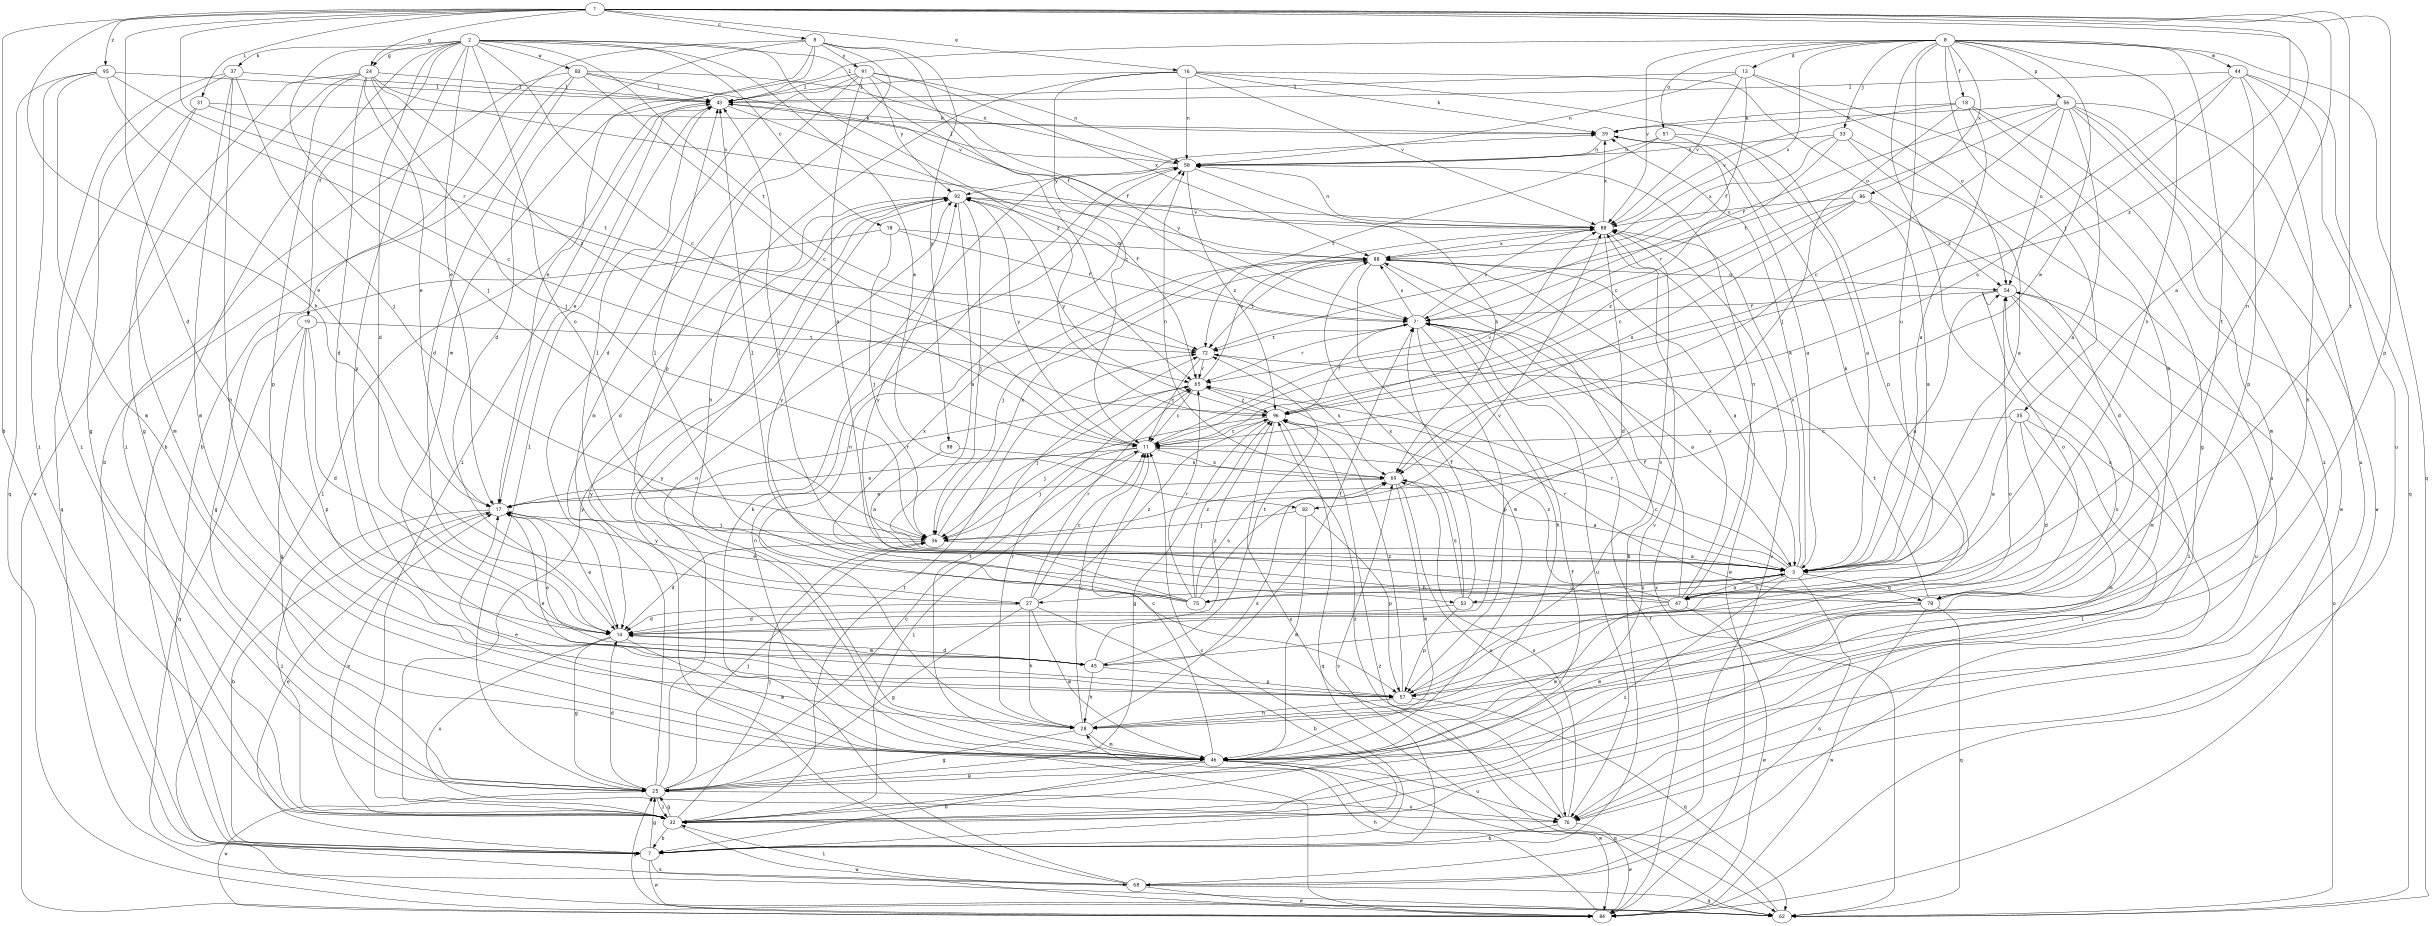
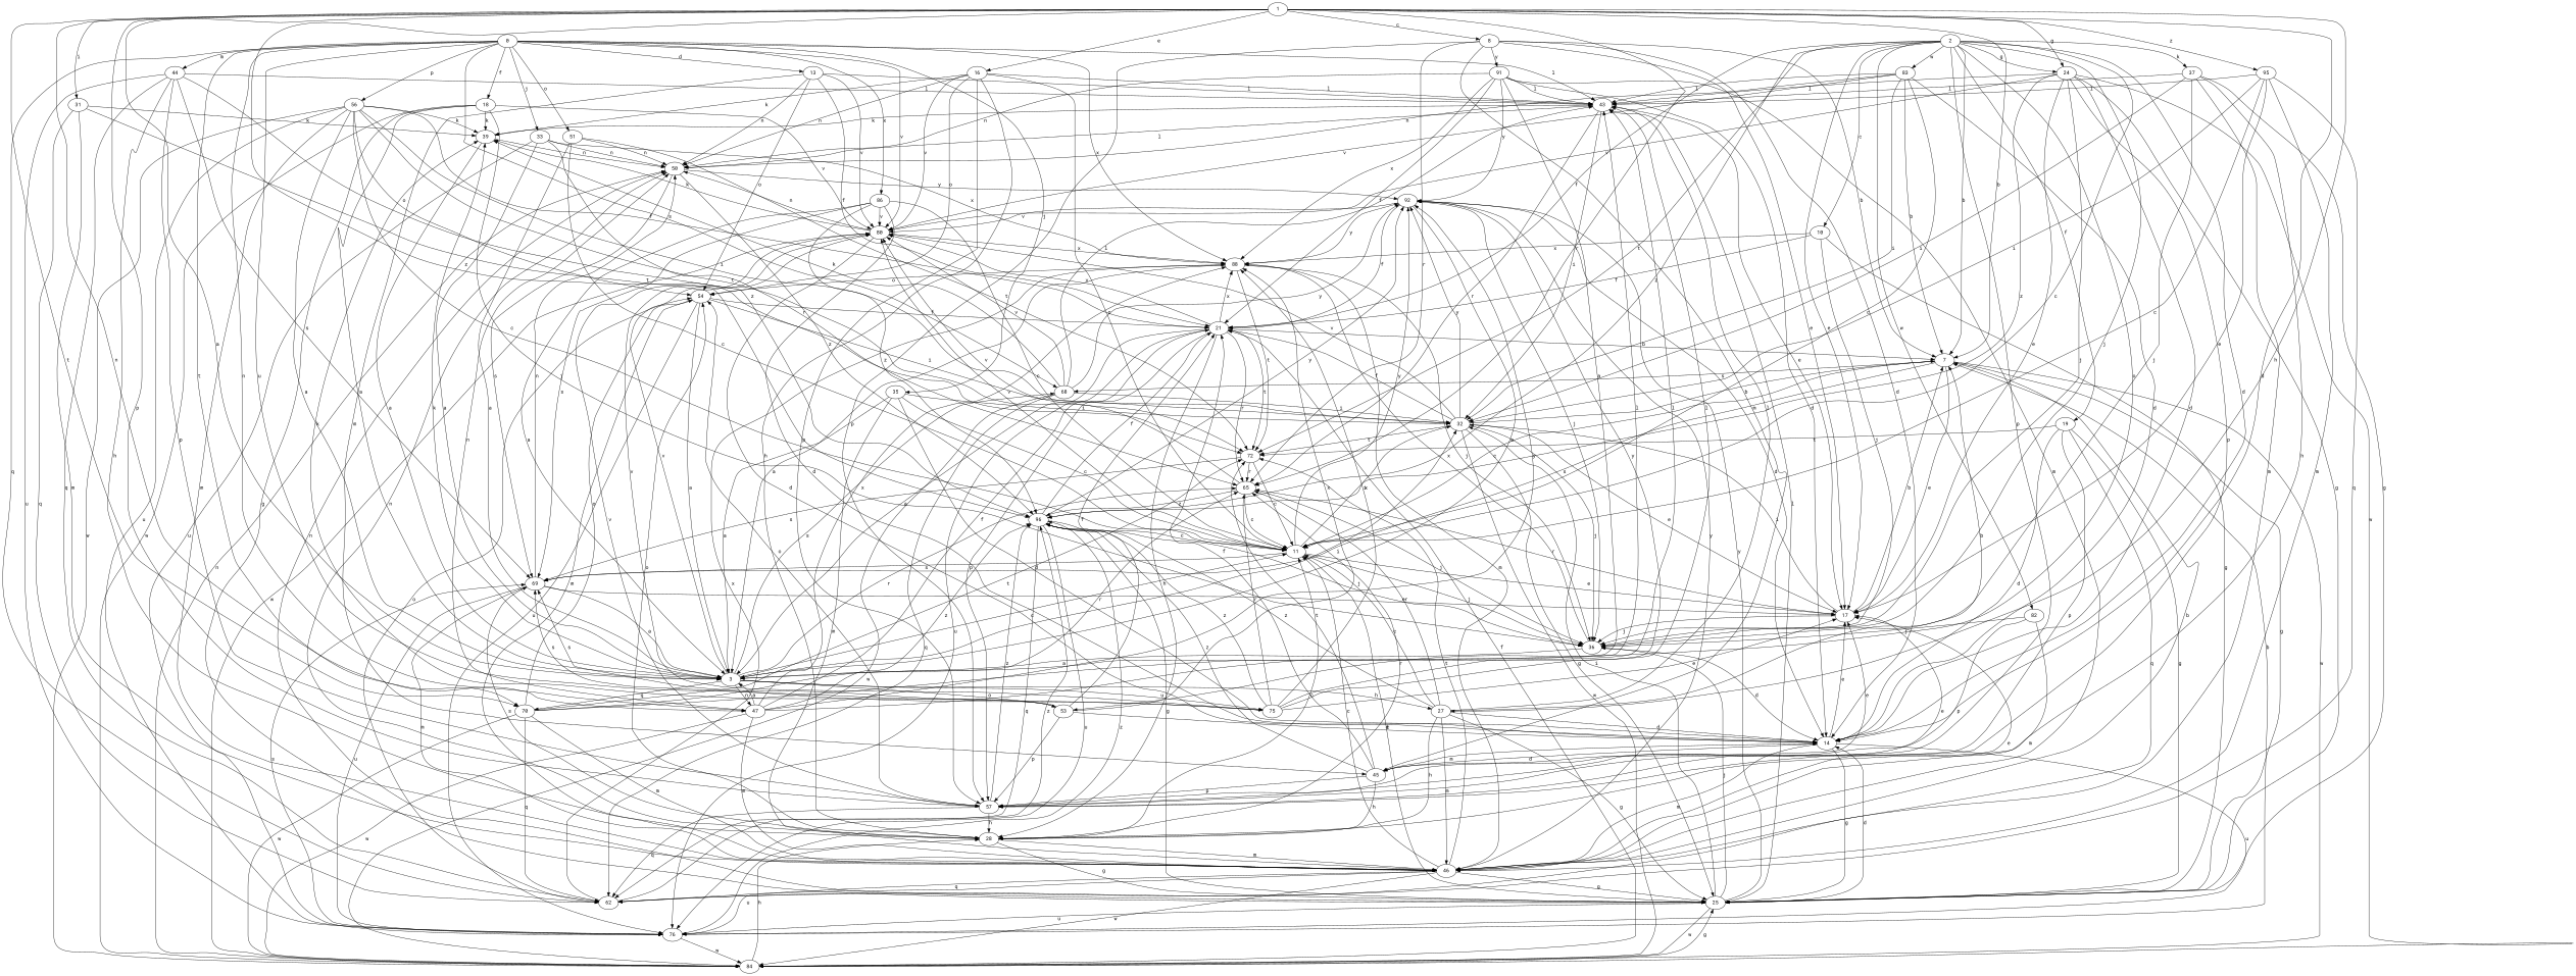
  strict digraph {
    fontname="Roboto Mono"
    node [fontname="Roboto Mono"]
    edge [fontname="Roboto Mono"]
    0
    13
    18
    33
    35
    43
    44
    47
    51
    56
    62
    68
    70
    75
    80
    82
    86
    88
    21
    45
    50
    54
    3
    36
    39
    25
    84
    65
    76
    14
    11
    32
    46
    17
    57
    96
    69
    28
    92
    72
    1
    7
    8
    16
    24
    27
    31
    95
    53
-   90
    91
    2
    10
    19
    37
    83
    0 -> 13 [label=d]
    0 -> 18 [label=f]
    0 -> 33 [label=j]
    0 -> 35 [label=j]
    0 -> 43 [label=l]
    0 -> 44 [label=m]
    0 -> 47 [label=n]
    0 -> 51 [label=o]
    0 -> 56 [label=p]
    0 -> 62 [label=q]
    0 -> 68 [label=s]
    0 -> 70 [label=t]
    0 -> 75 [label=u]
    0 -> 80 [label=v]
-   0 -> 82 [label=w]
    0 -> 86 [label=x]
    0 -> 88 [label=x]
    13 -> 43 [label=l]
    13 -> 80 [label=v]
    13 -> 21 [label=f]
    13 -> 45 [label=m]
    13 -> 50 [label=n]
    13 -> 54 [label=o]
    18 -> 80 [label=v]
    18 -> 3 [label=a]
    18 -> 36 [label=j]
    18 -> 39 [label=k]
    18 -> 25 [label=g]
    18 -> 84 [label=w]
    33 -> 88 [label=x]
    33 -> 50 [label=n]
    33 -> 3 [label=a]
    33 -> 65 [label=r]
    33 -> 76 [label=u]
    35 -> 3 [label=a]
    35 -> 14 [label=d]
    35 -> 11 [label=c]
    35 -> 32 [label=i]
    35 -> 46 [label=m]
    43 -> 39 [label=k]
    43 -> 65 [label=r]
    43 -> 32 [label=i]
    43 -> 17 [label=e]
    44 -> 43 [label=l]
    44 -> 62 [label=q]
    44 -> 76 [label=u]
    44 -> 57 [label=p]
    44 -> 96 [label=z]
    44 -> 69 [label=s]
    44 -> 28 [label=h]
    47 -> 43 [label=l]
    47 -> 88 [label=x]
    47 -> 21 [label=f]
    47 -> 50 [label=n]
    47 -> 3 [label=a]
    47 -> 84 [label=w]
    47 -> 46 [label=m]
    47 -> 96 [label=z]
    47 -> 92 [label=y]
    51 -> 50 [label=n]
    51 -> 3 [label=a]
    51 -> 11 [label=c]
    51 -> 72 [label=t]
    56 -> 21 [label=f]
    56 -> 54 [label=o]
    56 -> 3 [label=a]
    56 -> 39 [label=k]
    56 -> 84 [label=w]
    56 -> 76 [label=u]
    56 -> 11 [label=c]
    56 -> 32 [label=i]
    56 -> 46 [label=m]
    56 -> 72 [label=t]
    62 -> 88 [label=x]
    62 -> 54 [label=o]
    62 -> 96 [label=z]
    68 -> 43 [label=l]
    68 -> 62 [label=q]
    68 -> 80 [label=v]
    68 -> 39 [label=k]
    68 -> 84 [label=w]
    68 -> 32 [label=i]
    68 -> 92 [label=y]
    70 -> 43 [label=l]
    70 -> 62 [label=q]
    70 -> 54 [label=o]
    70 -> 84 [label=w]
    70 -> 65 [label=r]
    70 -> 46 [label=m]
    70 -> 72 [label=t]
    75 -> 43 [label=l]
    75 -> 80 [label=v]
    75 -> 88 [label=x]
    75 -> 65 [label=r]
    75 -> 17 [label=e]
    75 -> 96 [label=z]
    75 -> 69 [label=s]
    75 -> 92 [label=y]
    80 -> 88 [label=x]
    80 -> 50 [label=n]
    80 -> 39 [label=k]
    80 -> 84 [label=w]
    80 -> 14 [label=d]
    82 -> 36 [label=j]
    82 -> 46 [label=m]
    82 -> 57 [label=p]
    86 -> 80 [label=v]
    86 -> 3 [label=a]
    86 -> 14 [label=d]
    86 -> 11 [label=c]
    86 -> 96 [label=z]
    86 -> 69 [label=s]
    88 -> 54 [label=o]
    88 -> 3 [label=a]
    88 -> 36 [label=j]
    88 -> 46 [label=m]
    88 -> 92 [label=y]
    88 -> 72 [label=t]
    21 -> 80 [label=v]
    21 -> 88 [label=x]
    21 -> 3 [label=a]
    21 -> 65 [label=r]
    21 -> 76 [label=u]
    21 -> 57 [label=p]
    21 -> 28 [label=h]
    21 -> 72 [label=t]
-   88 -> 7 [label=b]
+   21 -> 7 [label=b]
    45 -> 21 [label=f]
    45 -> 14 [label=d]
    45 -> 17 [label=e]
    45 -> 57 [label=p]
    45 -> 96 [label=z]
    45 -> 28 [label=h]
    45 -> 72 [label=t]
    50 -> 43 [label=l]
    50 -> 96 [label=z]
    50 -> 69 [label=s]
    50 -> 92 [label=y]
    54 -> 21 [label=f]
    54 -> 3 [label=a]
    54 -> 76 [label=u]
    54 -> 32 [label=i]
    54 -> 46 [label=m]
    3 -> 47 [label=n]
    3 -> 68 [label=s]
    3 -> 70 [label=q]
    3 -> 75 [label=u]
    3 -> 80 [label=v]
    3 -> 39 [label=k]
    3 -> 65 [label=r]
    3 -> 11 [label=c]
    3 -> 32 [label=i]
    3 -> 27 [label=h]
    3 -> 53 [label=o]
    36 -> 88 [label=x]
    36 -> 3 [label=a]
    36 -> 14 [label=d]
    39 -> 50 [label=n]
    39 -> 3 [label=a]
    25 -> 43 [label=l]
    25 -> 50 [label=n]
    25 -> 36 [label=j]
    25 -> 84 [label=w]
    25 -> 76 [label=u]
    25 -> 14 [label=d]
    25 -> 11 [label=c]
    25 -> 32 [label=i]
    25 -> 92 [label=y]
    84 -> 21 [label=f]
    84 -> 50 [label=n]
    84 -> 25 [label=g]
    84 -> 28 [label=h]
    65 -> 80 [label=v]
    65 -> 36 [label=j]
    65 -> 11 [label=c]
    65 -> 96 [label=z]
    76 -> 84 [label=w]
    76 -> 96 [label=z]
    76 -> 69 [label=s]
    76 -> 7 [label=b]
    14 -> 45 [label=m]
    14 -> 25 [label=g]
    14 -> 76 [label=u]
    14 -> 46 [label=m]
    14 -> 17 [label=e]
    11 -> 80 [label=v]
    11 -> 36 [label=j]
    11 -> 32 [label=i]
    11 -> 17 [label=e]
    11 -> 69 [label=s]
    11 -> 92 [label=y]
    32 -> 80 [label=v]
    32 -> 21 [label=f]
    32 -> 36 [label=j]
    32 -> 25 [label=g]
    32 -> 84 [label=w]
    32 -> 17 [label=e]
    32 -> 92 [label=y]
    32 -> 72 [label=t]
    32 -> 7 [label=b]
    46 -> 62 [label=q]
    46 -> 25 [label=g]
    46 -> 84 [label=w]
    46 -> 76 [label=u]
    46 -> 11 [label=c]
    46 -> 17 [label=e]
    46 -> 92 [label=y]
    46 -> 72 [label=t]
    46 -> 7 [label=b]
    17 -> 36 [label=j]
    17 -> 65 [label=r]
    17 -> 32 [label=i]
    17 -> 7 [label=b]
    57 -> 62 [label=q]
    57 -> 80 [label=v]
    57 -> 54 [label=o]
    57 -> 17 [label=e]
    57 -> 96 [label=z]
    57 -> 28 [label=h]
    96 -> 62 [label=q]
    96 -> 21 [label=f]
    96 -> 36 [label=j]
    96 -> 25 [label=g]
    96 -> 76 [label=u]
    96 -> 11 [label=c]
    96 -> 92 [label=y]
    69 -> 50 [label=n]
    69 -> 3 [label=a]
    69 -> 76 [label=u]
    69 -> 46 [label=m]
    69 -> 17 [label=e]
    28 -> 50 [label=n]
    28 -> 54 [label=o]
    28 -> 25 [label=g]
    28 -> 65 [label=r]
    28 -> 11 [label=c]
    28 -> 46 [label=m]
    28 -> 69 [label=s]
    92 -> 80 [label=v]
    92 -> 21 [label=f]
    92 -> 3 [label=a]
    92 -> 36 [label=j]
    92 -> 14 [label=d]
    72 -> 65 [label=r]
    72 -> 11 [label=c]
    72 -> 69 [label=s]
    1 -> 47 [label=n]
    1 -> 70 [label=t]
    1 -> 3 [label=a]
    1 -> 65 [label=r]
    1 -> 14 [label=d]
    1 -> 57 [label=p]
    1 -> 96 [label=z]
    1 -> 7 [label=b]
    1 -> 8 [label=c]
    1 -> 16 [label=e]
    1 -> 24 [label=g]
    1 -> 27 [label=h]
    1 -> 31 [label=i]
    1 -> 95 [label=z]
    7 -> 68 [label=s]
    7 -> 25 [label=g]
    7 -> 84 [label=w]
    7 -> 11 [label=c]
    7 -> 17 [label=e]
    7 -> 69 [label=s]
    8 -> 45 [label=m]
    8 -> 65 [label=r]
    8 -> 14 [label=d]
    8 -> 17 [label=e]
    8 -> 57 [label=p]
    8 -> 7 [label=b]
-   8 -> 90 [label=y]
    8 -> 91 [label=y]
    16 -> 43 [label=l]
    16 -> 80 [label=v]
    16 -> 50 [label=n]
    16 -> 54 [label=o]
    16 -> 39 [label=k]
    16 -> 11 [label=c]
    16 -> 57 [label=p]
    16 -> 28 [label=h]
    24 -> 43 [label=l]
    24 -> 80 [label=v]
    24 -> 36 [label=j]
    24 -> 25 [label=g]
    24 -> 84 [label=w]
    24 -> 14 [label=d]
    24 -> 17 [label=e]
    24 -> 57 [label=p]
    24 -> 96 [label=z]
    27 -> 43 [label=l]
    27 -> 25 [label=g]
    27 -> 65 [label=r]
    27 -> 14 [label=d]
    27 -> 11 [label=c]
    27 -> 46 [label=m]
    27 -> 96 [label=z]
    27 -> 28 [label=h]
    27 -> 7 [label=b]
    31 -> 62 [label=q]
    31 -> 39 [label=k]
    31 -> 46 [label=m]
    31 -> 72 [label=t]
    95 -> 43 [label=l]
    95 -> 62 [label=q]
    95 -> 11 [label=c]
    95 -> 32 [label=i]
    95 -> 46 [label=m]
    95 -> 17 [label=e]
    53 -> 88 [label=x]
    53 -> 21 [label=f]
    53 -> 39 [label=k]
    53 -> 14 [label=d]
    53 -> 57 [label=p]
    53 -> 69 [label=s]
-   90 -> 3 [label=a]
-   90 -> 69 [label=s]
    91 -> 43 [label=l]
    91 -> 88 [label=x]
    91 -> 21 [label=f]
    91 -> 50 [label=n]
    91 -> 3 [label=a]
    91 -> 14 [label=d]
    91 -> 46 [label=m]
    91 -> 92 [label=y]
    2 -> 82 [label=w]
    2 -> 21 [label=f]
    2 -> 36 [label=j]
    2 -> 14 [label=d]
    2 -> 11 [label=c]
    2 -> 17 [label=e]
    2 -> 57 [label=p]
    2 -> 96 [label=z]
    2 -> 72 [label=t]
    2 -> 7 [label=b]
    2 -> 24 [label=g]
    2 -> 53 [label=o]
    2 -> 10 [label=c]
    2 -> 19 [label=f]
    2 -> 37 [label=k]
    2 -> 83 [label=w]
    10 -> 88 [label=x]
    10 -> 21 [label=f]
    10 -> 36 [label=j]
    10 -> 25 [label=g]
    19 -> 62 [label=q]
    19 -> 25 [label=g]
    19 -> 14 [label=d]
    19 -> 57 [label=p]
    19 -> 72 [label=t]
    37 -> 43 [label=l]
    37 -> 36 [label=j]
    37 -> 25 [label=g]
    37 -> 32 [label=i]
    37 -> 46 [label=m]
    37 -> 28 [label=h]
    83 -> 43 [label=l]
    83 -> 80 [label=v]
    83 -> 50 [label=n]
    83 -> 14 [label=d]
    83 -> 11 [label=c]
    83 -> 32 [label=i]
    83 -> 7 [label=b]
  }
